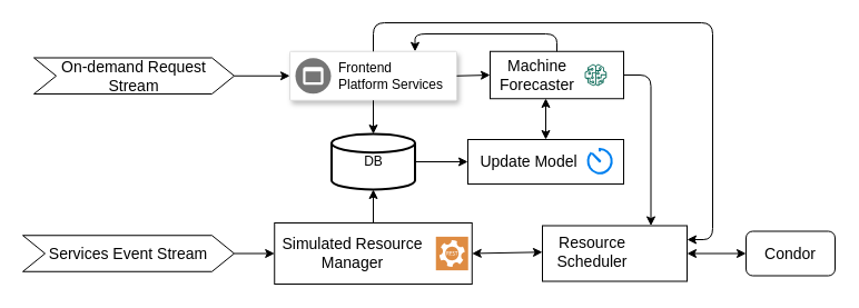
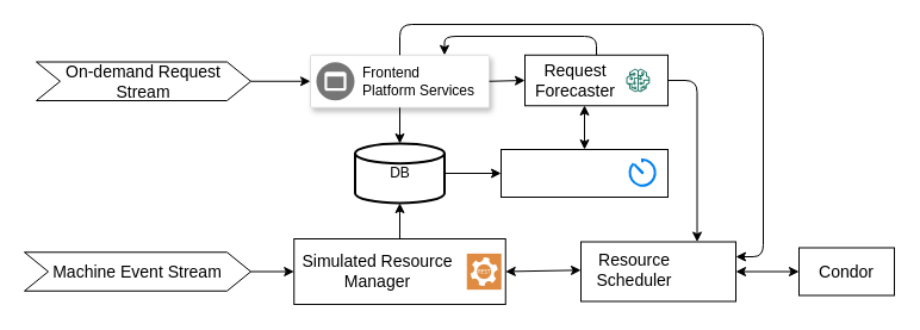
  <mxCell id="0" />
  <mxCell id="1" parent="0" />
  <mxCell id="2" value="" style="strokeColor=#dddddd;shadow=1;strokeWidth=1;rounded=1;absoluteArcSize=1;arcSize=2;" vertex="1" parent="1"><mxGeometry x="260" y="45.75" width="150" height="44" as="geometry" /></mxCell>
  <mxCell id="3" value="Frontend&#10;Platform Services" style="dashed=0;connectable=0;html=1;fillColor=#757575;strokeColor=none;shape=mxgraph.gcp2.frontend_platform_services;part=1;labelPosition=right;verticalLabelPosition=middle;align=left;verticalAlign=middle;spacingLeft=5;fontSize=12;" vertex="1" parent="2"><mxGeometry y="0.5" width="32" height="32" relative="1" as="geometry"><mxPoint x="5" y="-16" as="offset" /></mxGeometry></mxCell>
  <mxCell id="4" value="DB" style="strokeWidth=2;html=1;shape=mxgraph.flowchart.database;whiteSpace=wrap;" vertex="1" parent="1"><mxGeometry x="297.5" y="120" width="75" height="50" as="geometry" /></mxCell>
  <mxCell id="5" value="" style="group" vertex="1" connectable="0" parent="1"><mxGeometry x="440" y="45.75" width="120" height="42.5" as="geometry" /></mxCell>
  <mxCell id="6" value="" style="rounded=0;whiteSpace=wrap;html=1;" vertex="1" parent="5"><mxGeometry width="120" height="42.5" as="geometry" /></mxCell>
- <mxCell id="7" value="&lt;font style=&quot;font-size: 14px&quot;&gt;Machine Forecaster&lt;/font&gt;" style="text;html=1;strokeColor=none;fillColor=none;align=center;verticalAlign=middle;whiteSpace=wrap;rounded=0;" vertex="1" parent="5"><mxGeometry y="7.26" width="85" height="27.979" as="geometry" /></mxCell>
+ <mxCell id="7" value="&lt;font style=&quot;font-size: 14px&quot;&gt;Request Forecaster&lt;/font&gt;" style="text;html=1;strokeColor=none;fillColor=none;align=center;verticalAlign=middle;whiteSpace=wrap;rounded=0;" vertex="1" parent="5"><mxGeometry y="7.26" width="85" height="27.979" as="geometry" /></mxCell>
  <mxCell id="8" value="" style="outlineConnect=0;fontColor=#232F3E;gradientColor=none;fillColor=#116D5B;strokeColor=none;dashed=0;verticalLabelPosition=bottom;verticalAlign=top;align=center;html=1;fontSize=12;fontStyle=0;aspect=fixed;pointerEvents=1;shape=mxgraph.aws4.sagemaker_model;" vertex="1" parent="5"><mxGeometry x="85" y="11.333" width="19.833" height="19.833" as="geometry" /></mxCell>
  <mxCell id="9" value="On-demand Request Stream" style="shape=step;perimeter=stepPerimeter;whiteSpace=wrap;html=1;fixedSize=1;fontSize=14;strokeColor=#000000;fillColor=none;" vertex="1" parent="1"><mxGeometry x="30" y="51.5" width="180" height="32.5" as="geometry" /></mxCell>
- <mxCell id="10" value="Services Event Stream" style="shape=step;perimeter=stepPerimeter;whiteSpace=wrap;html=1;fixedSize=1;fontSize=14;strokeColor=#000000;fillColor=none;" vertex="1" parent="1"><mxGeometry x="20" y="211.25" width="190" height="32.5" as="geometry" /></mxCell>
+ <mxCell id="10" value="Machine Event Stream" style="shape=step;perimeter=stepPerimeter;whiteSpace=wrap;html=1;fixedSize=1;fontSize=14;strokeColor=#000000;fillColor=none;" vertex="1" parent="1"><mxGeometry x="20" y="211.25" width="190" height="32.5" as="geometry" /></mxCell>
  <mxCell id="11" value="" style="group" vertex="1" connectable="0" parent="1"><mxGeometry x="246.25" y="200" width="177.5" height="55" as="geometry" /></mxCell>
  <mxCell id="12" value="" style="rounded=0;whiteSpace=wrap;html=1;fontSize=14;strokeColor=#000000;fillColor=none;" vertex="1" parent="11"><mxGeometry width="177.5" height="55" as="geometry" /></mxCell>
  <mxCell id="13" value="" style="pointerEvents=1;shadow=0;dashed=0;html=1;strokeColor=none;fillColor=#DF8C42;labelPosition=center;verticalLabelPosition=bottom;verticalAlign=top;align=center;outlineConnect=0;shape=mxgraph.veeam2.restful_api;fontSize=14;" vertex="1" parent="11"><mxGeometry x="145" y="12.38" width="29" height="30.25" as="geometry" /></mxCell>
  <mxCell id="14" value="&lt;font style=&quot;font-size: 14px&quot;&gt;Simulated Resource Manager&lt;/font&gt;" style="text;html=1;strokeColor=none;fillColor=none;align=center;verticalAlign=middle;whiteSpace=wrap;rounded=0;fontSize=14;" vertex="1" parent="11"><mxGeometry x="2.5" y="7" width="135" height="40" as="geometry" /></mxCell>
  <mxCell id="15" value="" style="group" vertex="1" connectable="0" parent="1"><mxGeometry x="487" y="202.5" width="130" height="50" as="geometry" /></mxCell>
  <mxCell id="16" value="" style="shape=image;html=1;verticalAlign=top;verticalLabelPosition=bottom;labelBackgroundColor=#ffffff;imageAspect=0;aspect=fixed;image=https://cdn4.iconfinder.com/data/icons/business-black-1/64/39-128.png;fontSize=14;strokeColor=#000000;fillColor=none;" vertex="1" parent="15"><mxGeometry x="80" y="5" width="40" height="40" as="geometry" /></mxCell>
  <mxCell id="17" value="" style="rounded=0;whiteSpace=wrap;html=1;fontSize=14;strokeColor=#000000;fillColor=none;" vertex="1" parent="15"><mxGeometry width="130" height="50" as="geometry" /></mxCell>
  <mxCell id="18" value="Resource Scheduler" style="text;html=1;strokeColor=none;fillColor=none;align=center;verticalAlign=middle;whiteSpace=wrap;rounded=0;fontSize=14;" vertex="1" parent="15"><mxGeometry y="3.75" width="90" height="40" as="geometry" /></mxCell>
- <mxCell id="19" value="Condor" style="whiteSpace=wrap;html=1;fontSize=14;strokeColor=#000000;fillColor=none;rounded=1;" vertex="1" parent="1"><mxGeometry x="670" y="207.5" width="80" height="40" as="geometry" /></mxCell>
+ <mxCell id="19" value="Condor" style="rounded=0;whiteSpace=wrap;html=1;fontSize=14;strokeColor=#000000;fillColor=none;" vertex="1" parent="1"><mxGeometry x="670" y="207.5" width="80" height="40" as="geometry" /></mxCell>
  <mxCell id="20" value="" style="group" vertex="1" connectable="0" parent="1"><mxGeometry x="420" y="125" width="140" height="40" as="geometry" /></mxCell>
  <mxCell id="21" value="" style="rounded=0;whiteSpace=wrap;html=1;" vertex="1" parent="20"><mxGeometry width="140" height="40" as="geometry" /></mxCell>
  <mxCell id="22" value="" style="html=1;verticalLabelPosition=bottom;align=center;labelBackgroundColor=#ffffff;verticalAlign=top;strokeWidth=2;strokeColor=#0080F0;shadow=0;dashed=0;shape=mxgraph.ios7.icons.gauge;aspect=fixed;" vertex="1" parent="20"><mxGeometry x="107" y="8.5" width="23" height="23" as="geometry" /></mxCell>
- <mxCell id="23" value="&lt;font style=&quot;font-size: 14px&quot;&gt;Update Model&lt;/font&gt;" style="text;html=1;strokeColor=none;fillColor=none;align=center;verticalAlign=middle;whiteSpace=wrap;rounded=0;" vertex="1" parent="20"><mxGeometry x="10" y="10" width="90" height="20" as="geometry" /></mxCell>
  <mxCell id="24" value="" style="endArrow=classic;html=1;fontSize=14;exitX=1;exitY=0.5;exitDx=0;exitDy=0;entryX=0;entryY=0.5;entryDx=0;entryDy=0;" edge="1" parent="1" source="10" target="12"><mxGeometry width="50" height="50" relative="1" as="geometry"><mxPoint x="400" y="250" as="sourcePoint" /><mxPoint x="450" y="200" as="targetPoint" /></mxGeometry></mxCell>
  <mxCell id="25" value="" style="endArrow=classic;html=1;fontSize=14;exitX=0.5;exitY=0;exitDx=0;exitDy=0;" edge="1" parent="1" source="12" target="4"><mxGeometry width="50" height="50" relative="1" as="geometry"><mxPoint x="400" y="250" as="sourcePoint" /><mxPoint x="450" y="200" as="targetPoint" /></mxGeometry></mxCell>
  <mxCell id="26" value="" style="endArrow=classic;html=1;fontSize=14;exitX=1;exitY=0.5;exitDx=0;exitDy=0;entryX=0;entryY=0.5;entryDx=0;entryDy=0;" edge="1" parent="1" source="9" target="2"><mxGeometry width="50" height="50" relative="1" as="geometry"><mxPoint x="400" y="250" as="sourcePoint" /><mxPoint x="450" y="200" as="targetPoint" /></mxGeometry></mxCell>
  <mxCell id="27" value="" style="endArrow=classic;html=1;fontSize=14;exitX=0.5;exitY=1;exitDx=0;exitDy=0;" edge="1" parent="1" source="2"><mxGeometry width="50" height="50" relative="1" as="geometry"><mxPoint x="400" y="250" as="sourcePoint" /><mxPoint x="335" y="120" as="targetPoint" /></mxGeometry></mxCell>
  <mxCell id="28" value="" style="endArrow=classic;html=1;fontSize=14;entryX=0;entryY=0.5;entryDx=0;entryDy=0;exitX=1;exitY=0.5;exitDx=0;exitDy=0;" edge="1" parent="1" source="2" target="7"><mxGeometry width="50" height="50" relative="1" as="geometry"><mxPoint x="400" y="250" as="sourcePoint" /><mxPoint x="450" y="200" as="targetPoint" /></mxGeometry></mxCell>
  <mxCell id="29" value="" style="endArrow=classic;startArrow=classic;html=1;fontSize=14;entryX=0.5;entryY=0;entryDx=0;entryDy=0;" edge="1" parent="1" target="21"><mxGeometry width="50" height="50" relative="1" as="geometry"><mxPoint x="490" y="88" as="sourcePoint" /><mxPoint x="525" y="130" as="targetPoint" /></mxGeometry></mxCell>
  <mxCell id="30" value="" style="endArrow=classic;html=1;fontSize=14;entryX=0;entryY=0.5;entryDx=0;entryDy=0;exitX=1;exitY=0.5;exitDx=0;exitDy=0;exitPerimeter=0;" edge="1" parent="1" source="4" target="21"><mxGeometry width="50" height="50" relative="1" as="geometry"><mxPoint x="400" y="250" as="sourcePoint" /><mxPoint x="450" y="200" as="targetPoint" /></mxGeometry></mxCell>
  <mxCell id="31" value="" style="endArrow=classic;startArrow=classic;html=1;fontSize=14;entryX=0;entryY=0.5;entryDx=0;entryDy=0;exitX=1;exitY=0.5;exitDx=0;exitDy=0;" edge="1" parent="1" source="12" target="18"><mxGeometry width="50" height="50" relative="1" as="geometry"><mxPoint x="460" y="250" as="sourcePoint" /><mxPoint x="510" y="200" as="targetPoint" /></mxGeometry></mxCell>
  <mxCell id="32" value="" style="endArrow=classic;startArrow=classic;html=1;fontSize=14;exitX=0;exitY=0.5;exitDx=0;exitDy=0;entryX=1;entryY=0.5;entryDx=0;entryDy=0;" edge="1" parent="1" source="19" target="17"><mxGeometry width="50" height="50" relative="1" as="geometry"><mxPoint x="480" y="250" as="sourcePoint" /><mxPoint x="530" y="200" as="targetPoint" /></mxGeometry></mxCell>
  <mxCell id="33" value="" style="endArrow=classic;html=1;fontSize=14;exitX=0.5;exitY=0;exitDx=0;exitDy=0;entryX=0.75;entryY=0;entryDx=0;entryDy=0;edgeStyle=orthogonalEdgeStyle;" edge="1" parent="1" source="6" target="2"><mxGeometry width="50" height="50" relative="1" as="geometry"><mxPoint x="290" y="250" as="sourcePoint" /><mxPoint x="340" y="200" as="targetPoint" /><Array as="points"><mxPoint x="500" y="30" /><mxPoint x="373" y="30" /></Array></mxGeometry></mxCell>
  <mxCell id="34" value="" style="endArrow=classic;html=1;fontSize=14;exitX=1;exitY=0.5;exitDx=0;exitDy=0;entryX=0.75;entryY=0;entryDx=0;entryDy=0;edgeStyle=orthogonalEdgeStyle;" edge="1" parent="1" source="6" target="17"><mxGeometry width="50" height="50" relative="1" as="geometry"><mxPoint x="290" y="180" as="sourcePoint" /><mxPoint x="340" y="130" as="targetPoint" /></mxGeometry></mxCell>
  <mxCell id="35" value="" style="endArrow=classic;html=1;fontSize=14;exitX=0.5;exitY=0;exitDx=0;exitDy=0;edgeStyle=orthogonalEdgeStyle;entryX=1;entryY=0.25;entryDx=0;entryDy=0;" edge="1" parent="1" source="2" target="17"><mxGeometry width="50" height="50" relative="1" as="geometry"><mxPoint x="290" y="180" as="sourcePoint" /><mxPoint x="600" y="200" as="targetPoint" /><Array as="points"><mxPoint x="335" y="20" /><mxPoint x="640" y="20" /><mxPoint x="640" y="215" /></Array></mxGeometry></mxCell>
